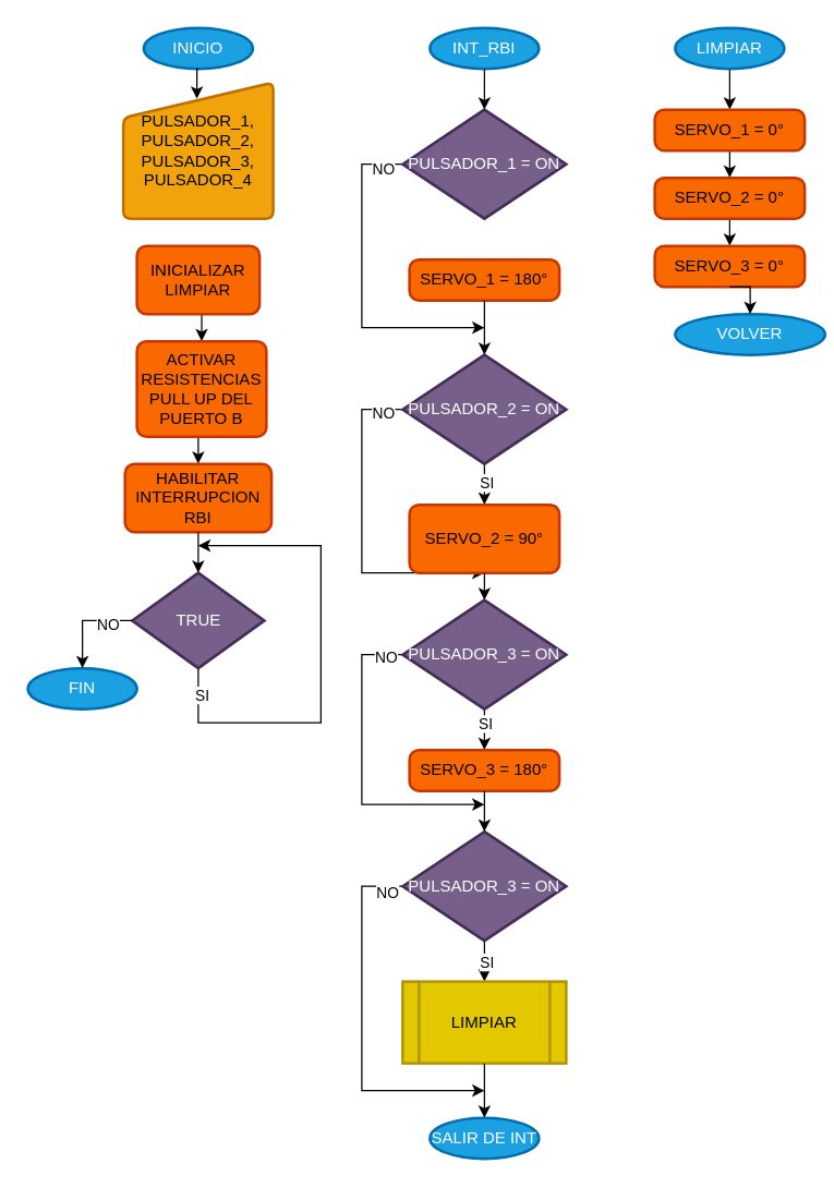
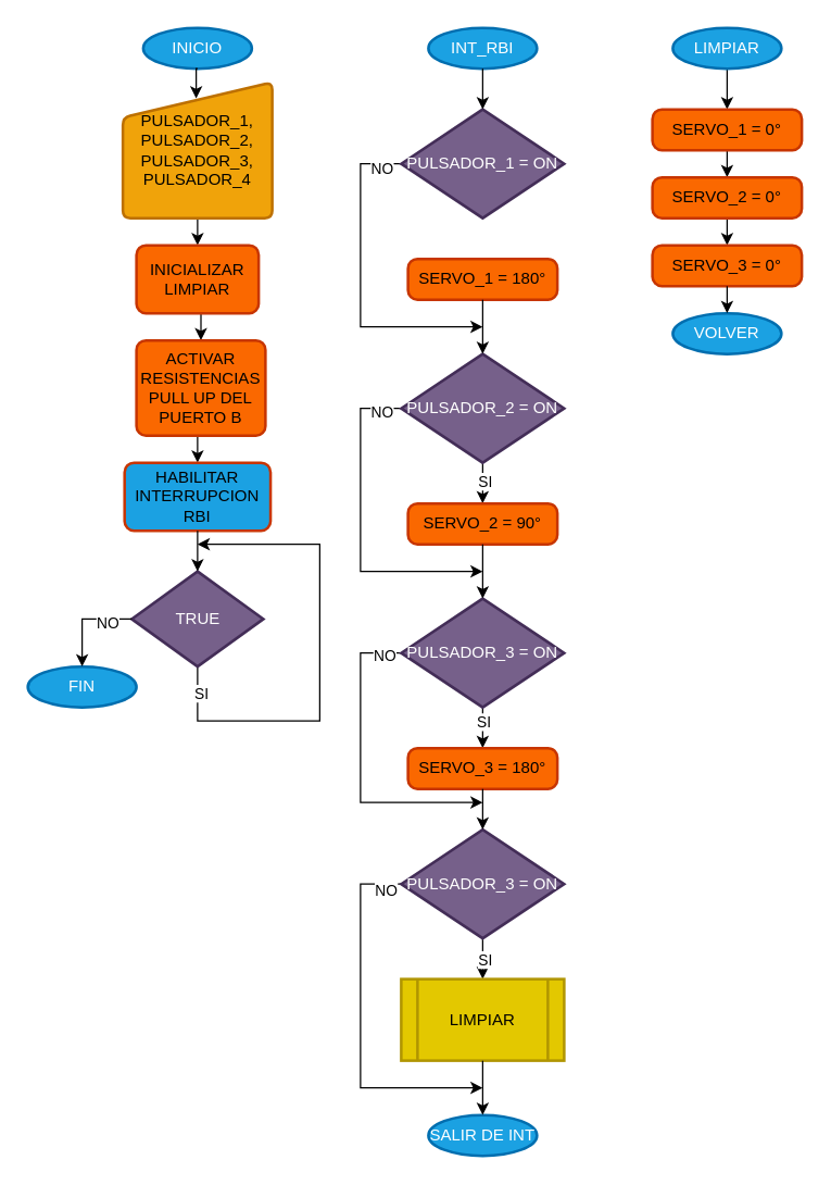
  <mxCell id="0" />
  <mxCell id="1" parent="0" />
  <mxCell id="2" value="INICIO" style="strokeWidth=2;html=1;shape=mxgraph.flowchart.start_1;whiteSpace=wrap;fillColor=#1ba1e2;fontColor=#ffffff;strokeColor=#006EAF;" vertex="1" parent="1"><mxGeometry x="105" y="20" width="80" height="30" as="geometry" /></mxCell>
+ <mxCell id="3" style="edgeStyle=orthogonalEdgeStyle;rounded=0;orthogonalLoop=1;jettySize=auto;html=1;exitX=0.5;exitY=1;exitDx=0;exitDy=0;entryX=0.5;entryY=0;entryDx=0;entryDy=0;" edge="1" parent="1" source="4" target="6"><mxGeometry relative="1" as="geometry" /></mxCell>
  <mxCell id="4" value="PULSADOR_1, PULSADOR_2, PULSADOR_3,&lt;div&gt;PULSADOR_4&lt;/div&gt;" style="html=1;strokeWidth=2;shape=manualInput;whiteSpace=wrap;rounded=1;size=26;arcSize=11;fillColor=#f0a30a;fontColor=#000000;strokeColor=#BD7000;" vertex="1" parent="1"><mxGeometry x="90" y="60" width="110" height="100" as="geometry" /></mxCell>
  <mxCell id="5" style="edgeStyle=orthogonalEdgeStyle;rounded=0;orthogonalLoop=1;jettySize=auto;html=1;exitX=0.5;exitY=1;exitDx=0;exitDy=0;entryX=0.5;entryY=0;entryDx=0;entryDy=0;" edge="1" parent="1" source="6" target="8"><mxGeometry relative="1" as="geometry" /></mxCell>
  <mxCell id="6" value="INICIALIZAR LIMPIAR" style="rounded=1;whiteSpace=wrap;html=1;absoluteArcSize=1;arcSize=14;strokeWidth=2;fillColor=#fa6800;fontColor=#000000;strokeColor=#C73500;" vertex="1" parent="1"><mxGeometry x="100" y="180" width="90" height="50" as="geometry" /></mxCell>
  <mxCell id="7" style="edgeStyle=orthogonalEdgeStyle;rounded=0;orthogonalLoop=1;jettySize=auto;html=1;exitX=0.5;exitY=1;exitDx=0;exitDy=0;entryX=0.5;entryY=0;entryDx=0;entryDy=0;" edge="1" parent="1" source="8" target="9"><mxGeometry relative="1" as="geometry" /></mxCell>
  <mxCell id="8" value="ACTIVAR RESISTENCIAS PULL UP DEL PUERTO B" style="rounded=1;whiteSpace=wrap;html=1;absoluteArcSize=1;arcSize=14;strokeWidth=2;fillColor=#fa6800;fontColor=#000000;strokeColor=#C73500;" vertex="1" parent="1"><mxGeometry x="100" y="250" width="95" height="70" as="geometry" /></mxCell>
- <mxCell id="9" value="HABILITAR INTERRUPCION RBI" style="rounded=1;whiteSpace=wrap;html=1;absoluteArcSize=1;arcSize=14;strokeWidth=2;fillColor=#fa6800;fontColor=#000000;strokeColor=#C73500;" vertex="1" parent="1"><mxGeometry x="91.25" y="340" width="107.5" height="50" as="geometry" /></mxCell>
+ <mxCell id="9" value="HABILITAR INTERRUPCION RBI" style="rounded=1;whiteSpace=wrap;html=1;absoluteArcSize=1;arcSize=14;strokeWidth=2;fillColor=#1ba1e2;fontColor=#000000;strokeColor=#C73500;" vertex="1" parent="1"><mxGeometry x="91.25" y="340" width="107.5" height="50" as="geometry" /></mxCell>
  <mxCell id="10" style="edgeStyle=orthogonalEdgeStyle;rounded=0;orthogonalLoop=1;jettySize=auto;html=1;exitX=0.5;exitY=1;exitDx=0;exitDy=0;exitPerimeter=0;" edge="1" parent="1" source="12"><mxGeometry relative="1" as="geometry"><mxPoint x="145" y="400" as="targetPoint" /><Array as="points"><mxPoint x="145" y="530" /><mxPoint x="235" y="530" /><mxPoint x="235" y="400" /></Array></mxGeometry></mxCell>
  <mxCell id="11" value="SI" style="edgeLabel;html=1;align=center;verticalAlign=middle;resizable=0;points=[];" vertex="1" connectable="0" parent="10"><mxGeometry x="-0.891" y="2" relative="1" as="geometry"><mxPoint as="offset" /></mxGeometry></mxCell>
  <mxCell id="12" value="TRUE" style="strokeWidth=2;html=1;shape=mxgraph.flowchart.decision;whiteSpace=wrap;fillColor=#76608a;fontColor=#ffffff;strokeColor=#432D57;" vertex="1" parent="1"><mxGeometry x="96.5" y="420" width="97" height="70" as="geometry" /></mxCell>
  <mxCell id="13" style="edgeStyle=orthogonalEdgeStyle;rounded=0;orthogonalLoop=1;jettySize=auto;html=1;exitX=0.5;exitY=1;exitDx=0;exitDy=0;entryX=0.5;entryY=0;entryDx=0;entryDy=0;entryPerimeter=0;" edge="1" parent="1" source="9" target="12"><mxGeometry relative="1" as="geometry" /></mxCell>
  <mxCell id="14" style="edgeStyle=orthogonalEdgeStyle;rounded=0;orthogonalLoop=1;jettySize=auto;html=1;exitX=0.5;exitY=1;exitDx=0;exitDy=0;exitPerimeter=0;entryX=0.491;entryY=0.12;entryDx=0;entryDy=0;entryPerimeter=0;" edge="1" parent="1" source="2" target="4"><mxGeometry relative="1" as="geometry" /></mxCell>
  <mxCell id="15" value="FIN" style="strokeWidth=2;html=1;shape=mxgraph.flowchart.start_1;whiteSpace=wrap;fillColor=#1ba1e2;fontColor=#ffffff;strokeColor=#006EAF;" vertex="1" parent="1"><mxGeometry x="20" y="490" width="80" height="30" as="geometry" /></mxCell>
  <mxCell id="16" style="edgeStyle=orthogonalEdgeStyle;rounded=0;orthogonalLoop=1;jettySize=auto;html=1;exitX=0;exitY=0.5;exitDx=0;exitDy=0;exitPerimeter=0;entryX=0.5;entryY=0;entryDx=0;entryDy=0;entryPerimeter=0;" edge="1" parent="1" source="12" target="15"><mxGeometry relative="1" as="geometry" /></mxCell>
  <mxCell id="17" value="NO" style="edgeLabel;html=1;align=center;verticalAlign=middle;resizable=0;points=[];" vertex="1" connectable="0" parent="16"><mxGeometry x="-0.482" y="2" relative="1" as="geometry"><mxPoint x="1" as="offset" /></mxGeometry></mxCell>
  <mxCell id="18" value="INT_RBI" style="strokeWidth=2;html=1;shape=mxgraph.flowchart.start_1;whiteSpace=wrap;fillColor=#1ba1e2;fontColor=#ffffff;strokeColor=#006EAF;" vertex="1" parent="1"><mxGeometry x="315" y="20" width="80" height="30" as="geometry" /></mxCell>
  <mxCell id="19" style="edgeStyle=orthogonalEdgeStyle;rounded=0;orthogonalLoop=1;jettySize=auto;html=1;exitX=0;exitY=0.5;exitDx=0;exitDy=0;exitPerimeter=0;" edge="1" parent="1" source="21"><mxGeometry relative="1" as="geometry"><mxPoint x="355" y="240" as="targetPoint" /><Array as="points"><mxPoint x="265" y="120" /><mxPoint x="265" y="240" /></Array></mxGeometry></mxCell>
  <mxCell id="20" value="NO" style="edgeLabel;html=1;align=center;verticalAlign=middle;resizable=0;points=[];" vertex="1" connectable="0" parent="19"><mxGeometry x="-0.875" y="3" relative="1" as="geometry"><mxPoint as="offset" /></mxGeometry></mxCell>
  <mxCell id="21" value="PULSADOR_1 = ON" style="strokeWidth=2;html=1;shape=mxgraph.flowchart.decision;whiteSpace=wrap;fillColor=#76608a;fontColor=#ffffff;strokeColor=#432D57;" vertex="1" parent="1"><mxGeometry x="295" y="80" width="120" height="80" as="geometry" /></mxCell>
  <mxCell id="22" value="SERVO_1 = 180°" style="rounded=1;whiteSpace=wrap;html=1;absoluteArcSize=1;arcSize=14;strokeWidth=2;fillColor=#fa6800;fontColor=#000000;strokeColor=#C73500;" vertex="1" parent="1"><mxGeometry x="300" y="190" width="110" height="30" as="geometry" /></mxCell>
  <mxCell id="23" style="edgeStyle=orthogonalEdgeStyle;rounded=0;orthogonalLoop=1;jettySize=auto;html=1;exitX=0.5;exitY=1;exitDx=0;exitDy=0;exitPerimeter=0;entryX=0.5;entryY=0;entryDx=0;entryDy=0;" edge="1" parent="1" source="27" target="29"><mxGeometry relative="1" as="geometry" /></mxCell>
  <mxCell id="24" value="SI" style="edgeLabel;html=1;align=center;verticalAlign=middle;resizable=0;points=[];" vertex="1" connectable="0" parent="23"><mxGeometry x="-0.133" y="1" relative="1" as="geometry"><mxPoint as="offset" /></mxGeometry></mxCell>
  <mxCell id="25" style="edgeStyle=orthogonalEdgeStyle;rounded=0;orthogonalLoop=1;jettySize=auto;html=1;exitX=0;exitY=0.5;exitDx=0;exitDy=0;exitPerimeter=0;" edge="1" parent="1" source="27"><mxGeometry relative="1" as="geometry"><mxPoint x="355" y="420" as="targetPoint" /><Array as="points"><mxPoint x="265" y="300" /><mxPoint x="265" y="420" /></Array></mxGeometry></mxCell>
  <mxCell id="26" value="NO" style="edgeLabel;html=1;align=center;verticalAlign=middle;resizable=0;points=[];" vertex="1" connectable="0" parent="25"><mxGeometry x="-0.875" y="2" relative="1" as="geometry"><mxPoint as="offset" /></mxGeometry></mxCell>
  <mxCell id="27" value="PULSADOR_2 = ON" style="strokeWidth=2;html=1;shape=mxgraph.flowchart.decision;whiteSpace=wrap;fillColor=#76608a;fontColor=#ffffff;strokeColor=#432D57;" vertex="1" parent="1"><mxGeometry x="295" y="260" width="120" height="80" as="geometry" /></mxCell>
  <mxCell id="28" style="edgeStyle=orthogonalEdgeStyle;rounded=0;orthogonalLoop=1;jettySize=auto;html=1;exitX=0.5;exitY=1;exitDx=0;exitDy=0;entryX=0.5;entryY=0;entryDx=0;entryDy=0;entryPerimeter=0;" edge="1" parent="1" source="22" target="27"><mxGeometry relative="1" as="geometry" /></mxCell>
- <mxCell id="29" value="SERVO_2 = 90°" style="rounded=1;whiteSpace=wrap;html=1;absoluteArcSize=1;arcSize=14;strokeWidth=2;fillColor=#fa6800;fontColor=#000000;strokeColor=#C73500;" vertex="1" parent="1"><mxGeometry x="300" y="370" width="110" height="50" as="geometry" /></mxCell>
+ <mxCell id="29" value="SERVO_2 = 90°" style="rounded=1;whiteSpace=wrap;html=1;absoluteArcSize=1;arcSize=14;strokeWidth=2;fillColor=#fa6800;fontColor=#000000;strokeColor=#C73500;" vertex="1" parent="1"><mxGeometry x="300" y="370" width="110" height="30" as="geometry" /></mxCell>
  <mxCell id="30" style="edgeStyle=orthogonalEdgeStyle;rounded=0;orthogonalLoop=1;jettySize=auto;html=1;exitX=0.5;exitY=1;exitDx=0;exitDy=0;exitPerimeter=0;entryX=0.5;entryY=0;entryDx=0;entryDy=0;" edge="1" parent="1" source="34" target="36"><mxGeometry relative="1" as="geometry" /></mxCell>
  <mxCell id="31" value="SI" style="edgeLabel;html=1;align=center;verticalAlign=middle;resizable=0;points=[];" vertex="1" connectable="0" parent="30"><mxGeometry x="-0.333" relative="1" as="geometry"><mxPoint as="offset" /></mxGeometry></mxCell>
  <mxCell id="32" style="edgeStyle=orthogonalEdgeStyle;rounded=0;orthogonalLoop=1;jettySize=auto;html=1;exitX=0;exitY=0.5;exitDx=0;exitDy=0;exitPerimeter=0;" edge="1" parent="1" source="34"><mxGeometry relative="1" as="geometry"><mxPoint x="355" y="590" as="targetPoint" /><Array as="points"><mxPoint x="265" y="480" /><mxPoint x="265" y="590" /></Array></mxGeometry></mxCell>
  <mxCell id="33" value="NO" style="edgeLabel;html=1;align=center;verticalAlign=middle;resizable=0;points=[];" vertex="1" connectable="0" parent="32"><mxGeometry x="-0.887" y="1" relative="1" as="geometry"><mxPoint as="offset" /></mxGeometry></mxCell>
  <mxCell id="34" value="PULSADOR_3 = ON" style="strokeWidth=2;html=1;shape=mxgraph.flowchart.decision;whiteSpace=wrap;fillColor=#76608a;fontColor=#ffffff;strokeColor=#432D57;" vertex="1" parent="1"><mxGeometry x="295" y="440" width="120" height="80" as="geometry" /></mxCell>
  <mxCell id="35" style="edgeStyle=orthogonalEdgeStyle;rounded=0;orthogonalLoop=1;jettySize=auto;html=1;exitX=0.5;exitY=1;exitDx=0;exitDy=0;entryX=0.5;entryY=0;entryDx=0;entryDy=0;entryPerimeter=0;" edge="1" parent="1" source="29" target="34"><mxGeometry relative="1" as="geometry" /></mxCell>
  <mxCell id="36" value="SERVO_3 = 180°" style="rounded=1;whiteSpace=wrap;html=1;absoluteArcSize=1;arcSize=14;strokeWidth=2;fillColor=#fa6800;fontColor=#000000;strokeColor=#C73500;" vertex="1" parent="1"><mxGeometry x="300" y="550" width="110" height="30" as="geometry" /></mxCell>
  <mxCell id="37" value="" style="edgeStyle=orthogonalEdgeStyle;rounded=0;orthogonalLoop=1;jettySize=auto;html=1;" edge="1" parent="1" source="41" target="43"><mxGeometry relative="1" as="geometry" /></mxCell>
  <mxCell id="38" value="SI" style="edgeLabel;html=1;align=center;verticalAlign=middle;resizable=0;points=[];" vertex="1" connectable="0" parent="37"><mxGeometry x="0.4" y="1" relative="1" as="geometry"><mxPoint as="offset" /></mxGeometry></mxCell>
  <mxCell id="39" style="edgeStyle=orthogonalEdgeStyle;rounded=0;orthogonalLoop=1;jettySize=auto;html=1;exitX=0;exitY=0.5;exitDx=0;exitDy=0;exitPerimeter=0;" edge="1" parent="1" source="41"><mxGeometry relative="1" as="geometry"><mxPoint x="355" y="800" as="targetPoint" /><Array as="points"><mxPoint x="265" y="650" /><mxPoint x="265" y="800" /></Array></mxGeometry></mxCell>
  <mxCell id="40" value="NO" style="edgeLabel;html=1;align=center;verticalAlign=middle;resizable=0;points=[];" vertex="1" connectable="0" parent="39"><mxGeometry x="-0.911" y="4" relative="1" as="geometry"><mxPoint as="offset" /></mxGeometry></mxCell>
  <mxCell id="41" value="PULSADOR_3 = ON" style="strokeWidth=2;html=1;shape=mxgraph.flowchart.decision;whiteSpace=wrap;fillColor=#76608a;fontColor=#ffffff;strokeColor=#432D57;" vertex="1" parent="1"><mxGeometry x="295" y="610" width="120" height="80" as="geometry" /></mxCell>
  <mxCell id="42" style="edgeStyle=orthogonalEdgeStyle;rounded=0;orthogonalLoop=1;jettySize=auto;html=1;exitX=0.5;exitY=1;exitDx=0;exitDy=0;entryX=0.5;entryY=0;entryDx=0;entryDy=0;entryPerimeter=0;" edge="1" parent="1" source="36" target="41"><mxGeometry relative="1" as="geometry" /></mxCell>
  <mxCell id="43" value="LIMPIAR" style="shape=process;whiteSpace=wrap;html=1;backgroundOutline=1;strokeWidth=2;fillColor=#e3c800;fontColor=#000000;strokeColor=#B09500;" vertex="1" parent="1"><mxGeometry x="295" y="720" width="120" height="60" as="geometry" /></mxCell>
  <mxCell id="44" value="SALIR DE INT" style="strokeWidth=2;html=1;shape=mxgraph.flowchart.start_1;whiteSpace=wrap;fillColor=#1ba1e2;fontColor=#ffffff;strokeColor=#006EAF;" vertex="1" parent="1"><mxGeometry x="315" y="820" width="80" height="30" as="geometry" /></mxCell>
  <mxCell id="45" style="edgeStyle=orthogonalEdgeStyle;rounded=0;orthogonalLoop=1;jettySize=auto;html=1;exitX=0.5;exitY=1;exitDx=0;exitDy=0;entryX=0.5;entryY=0;entryDx=0;entryDy=0;entryPerimeter=0;" edge="1" parent="1" source="43" target="44"><mxGeometry relative="1" as="geometry" /></mxCell>
  <mxCell id="46" style="edgeStyle=orthogonalEdgeStyle;rounded=0;orthogonalLoop=1;jettySize=auto;html=1;exitX=0.5;exitY=1;exitDx=0;exitDy=0;exitPerimeter=0;entryX=0.5;entryY=0;entryDx=0;entryDy=0;entryPerimeter=0;" edge="1" parent="1" source="18" target="21"><mxGeometry relative="1" as="geometry" /></mxCell>
  <mxCell id="47" style="edgeStyle=orthogonalEdgeStyle;rounded=0;orthogonalLoop=1;jettySize=auto;html=1;exitX=0.5;exitY=1;exitDx=0;exitDy=0;exitPerimeter=0;entryX=0.5;entryY=0;entryDx=0;entryDy=0;" edge="1" parent="1" source="48" target="50"><mxGeometry relative="1" as="geometry" /></mxCell>
  <mxCell id="48" value="LIMPIAR" style="strokeWidth=2;html=1;shape=mxgraph.flowchart.start_1;whiteSpace=wrap;fillColor=#1ba1e2;fontColor=#ffffff;strokeColor=#006EAF;" vertex="1" parent="1"><mxGeometry x="495" y="20" width="80" height="30" as="geometry" /></mxCell>
  <mxCell id="49" style="edgeStyle=orthogonalEdgeStyle;rounded=0;orthogonalLoop=1;jettySize=auto;html=1;exitX=0.5;exitY=1;exitDx=0;exitDy=0;entryX=0.5;entryY=0;entryDx=0;entryDy=0;" edge="1" parent="1" source="50" target="52"><mxGeometry relative="1" as="geometry" /></mxCell>
  <mxCell id="50" value="SERVO_1 = 0°" style="rounded=1;whiteSpace=wrap;html=1;absoluteArcSize=1;arcSize=14;strokeWidth=2;fillColor=#fa6800;fontColor=#000000;strokeColor=#C73500;" vertex="1" parent="1"><mxGeometry x="480" y="80" width="110" height="30" as="geometry" /></mxCell>
  <mxCell id="51" style="edgeStyle=orthogonalEdgeStyle;rounded=0;orthogonalLoop=1;jettySize=auto;html=1;exitX=0.5;exitY=1;exitDx=0;exitDy=0;entryX=0.5;entryY=0;entryDx=0;entryDy=0;" edge="1" parent="1" source="52" target="53"><mxGeometry relative="1" as="geometry" /></mxCell>
  <mxCell id="52" value="SERVO_2 = 0°" style="rounded=1;whiteSpace=wrap;html=1;absoluteArcSize=1;arcSize=14;strokeWidth=2;fillColor=#fa6800;fontColor=#000000;strokeColor=#C73500;" vertex="1" parent="1"><mxGeometry x="480" y="130" width="110" height="30" as="geometry" /></mxCell>
  <mxCell id="53" value="SERVO_3 = 0°" style="rounded=1;whiteSpace=wrap;html=1;absoluteArcSize=1;arcSize=14;strokeWidth=2;fillColor=#fa6800;fontColor=#000000;strokeColor=#C73500;" vertex="1" parent="1"><mxGeometry x="480" y="180" width="110" height="30" as="geometry" /></mxCell>
- <mxCell id="54" value="VOLVER" style="strokeWidth=2;html=1;shape=mxgraph.flowchart.start_1;whiteSpace=wrap;fillColor=#1ba1e2;fontColor=#ffffff;strokeColor=#006EAF;" vertex="1" parent="1"><mxGeometry x="495" y="230" width="110" height="30" as="geometry" /></mxCell>
+ <mxCell id="54" value="VOLVER" style="strokeWidth=2;html=1;shape=mxgraph.flowchart.start_1;whiteSpace=wrap;fillColor=#1ba1e2;fontColor=#ffffff;strokeColor=#006EAF;" vertex="1" parent="1"><mxGeometry x="495" y="230" width="80" height="30" as="geometry" /></mxCell>
  <mxCell id="55" style="edgeStyle=orthogonalEdgeStyle;rounded=0;orthogonalLoop=1;jettySize=auto;html=1;exitX=0.5;exitY=1;exitDx=0;exitDy=0;entryX=0.5;entryY=0;entryDx=0;entryDy=0;entryPerimeter=0;" edge="1" parent="1" source="53" target="54"><mxGeometry relative="1" as="geometry" /></mxCell>
